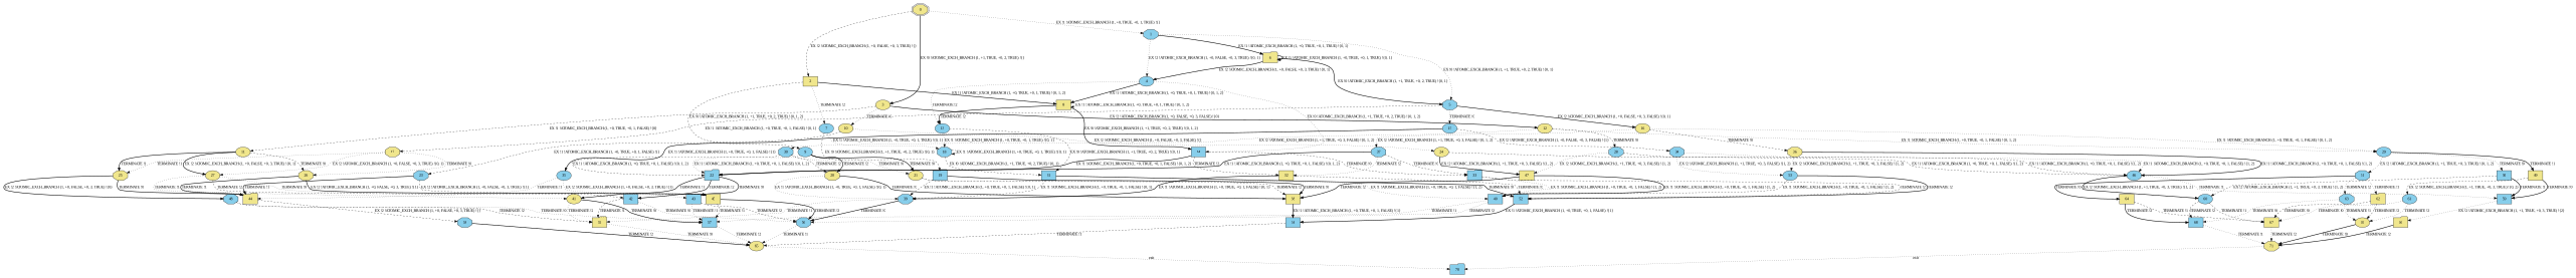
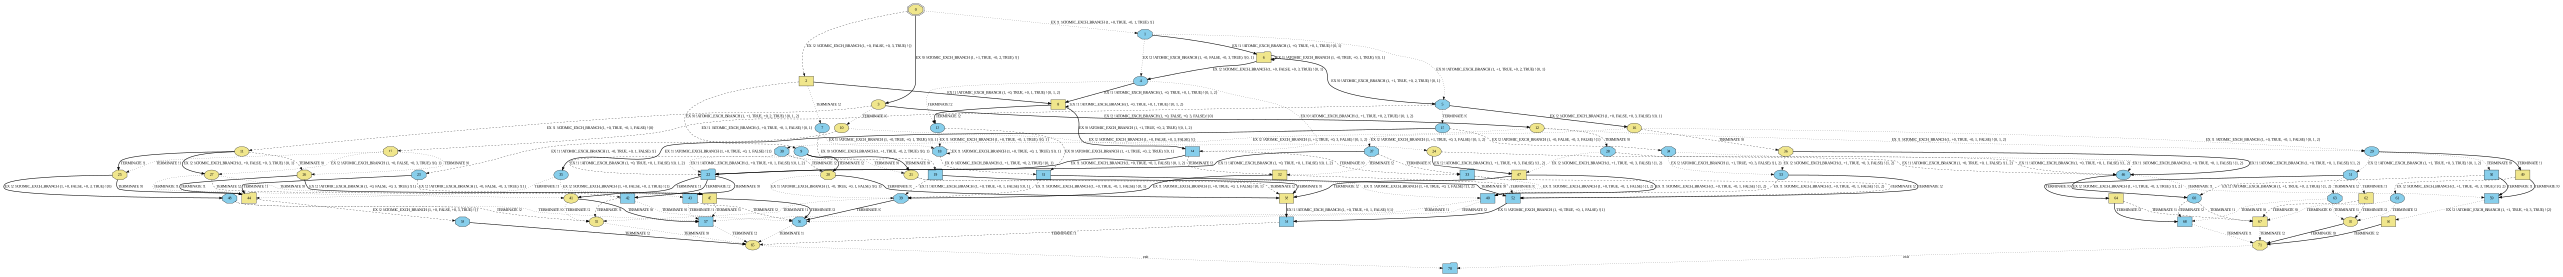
  digraph {
    fontname="Liberation Serif"
    node [fillcolor=skyblue fontname="Liberation Serif" shape=ellipse style=filled]
    edge [fontname="Liberation Serif" style=dotted]
    0 [fillcolor=khaki peripheries=2 shape=octagon]
    1 [shape=octagon]
    2 [fillcolor=khaki shape=box]
    3 [fillcolor=khaki]
    4
    5 [shape=octagon]
    6 [fillcolor=khaki shape=folder]
    7
    8 [fillcolor=khaki shape=box]
    9
    10 [fillcolor=khaki]
    11 [fillcolor=khaki]
    12 [fillcolor=khaki]
    13
    14 [shape=box]
    15
    16 [fillcolor=khaki]
    17 [fillcolor=khaki shape=octagon]
    18 [shape=octagon]
    19 [shape=folder]
    20 [fillcolor=khaki shape=octagon]
    21 [fillcolor=khaki]
    22 [shape=folder]
    23 [shape=octagon]
    24 [fillcolor=khaki]
    25 [fillcolor=khaki shape=octagon]
    26 [fillcolor=khaki shape=octagon]
    27 [fillcolor=khaki]
    28 [shape=octagon]
    29
    30 [shape=octagon]
    31 [shape=box]
    32 [fillcolor=khaki shape=box]
    33 [shape=folder]
    34 [shape=octagon]
    35
    36 [fillcolor=khaki shape=octagon]
    37 [shape=octagon]
    38 [fillcolor=khaki shape=box]
    39 [shape=octagon]
    40 [shape=box]
    41 [fillcolor=khaki]
    42 [shape=box]
    43 [shape=box]
    44 [fillcolor=khaki shape=folder]
    45 [fillcolor=khaki shape=box]
    46
    47 [fillcolor=khaki shape=box]
    48 [shape=octagon]
    49 [fillcolor=khaki shape=box]
    50 [shape=box]
    51 [shape=octagon]
    52 [shape=box]
    53
    54 [shape=box]
-   55 [fillcolor=khaki shape=folder]
+   55 [fillcolor=khaki]
    56 [shape=octagon]
    57 [shape=box]
    58 [shape=octagon]
    59 [shape=box]
    60
    61
    62 [fillcolor=khaki shape=folder]
    63 [shape=octagon]
    64 [fillcolor=khaki shape=box]
    65 [fillcolor=khaki]
    66 [fillcolor=khaki shape=folder]
    67 [fillcolor=khaki shape=box]
    68 [shape=box]
    69 [fillcolor=khaki]
    70 [shape=folder]
    71 [fillcolor=khaki shape=octagon]
    0 -> 1 [label="EX !1 !ATOMIC_EXCH_BRANCH (1, +0, TRUE, +0, 1, TRUE) !{}"]
    0 -> 2 [label="EX !2 !ATOMIC_EXCH_BRANCH (1, +0, FALSE, +0, 3, TRUE) !{}" style=dashed]
    0 -> 3 [label="EX !0 !ATOMIC_EXCH_BRANCH (1, +1, TRUE, +0, 2, TRUE) !{}" style=bold]
    1 -> 4 [label="EX !2 !ATOMIC_EXCH_BRANCH (1, +0, FALSE, +0, 3, TRUE) !{0, 1}"]
    1 -> 5 [label="EX !0 !ATOMIC_EXCH_BRANCH (1, +1, TRUE, +0, 2, TRUE) !{0, 1}"]
    1 -> 6 [label="EX !1 !ATOMIC_EXCH_BRANCH (1, +0, TRUE, +0, 1, TRUE) !{0, 1}" style=bold]
    2 -> 7 [label="TERMINATE !2"]
    2 -> 8 [label="EX !1 !ATOMIC_EXCH_BRANCH (1, +0, TRUE, +0, 1, TRUE) !{0, 1, 2}" style=bold]
    2 -> 9 [label="EX !0 !ATOMIC_EXCH_BRANCH (1, +1, TRUE, +0, 2, TRUE) !{0, 1, 2}" style=dashed]
    3 -> 10 [label="TERMINATE !0"]
    3 -> 11 [label="EX !1 !ATOMIC_EXCH_BRANCH (1, +0, TRUE, +0, 1, FALSE) !{0}" style=dashed]
    3 -> 12 [label="EX !2 !ATOMIC_EXCH_BRANCH (1, +0, FALSE, +0, 3, FALSE) !{0}" style=bold]
    4 -> 8 [label="EX !1 !ATOMIC_EXCH_BRANCH (1, +0, TRUE, +0, 1, TRUE) !{0, 1, 2}" style=bold]
    4 -> 13 [label="TERMINATE !2"]
    4 -> 14 [label="EX !0 !ATOMIC_EXCH_BRANCH (1, +1, TRUE, +0, 2, TRUE) !{0, 1, 2}"]
    5 -> 15 [label="TERMINATE !0"]
    5 -> 16 [label="EX !2 !ATOMIC_EXCH_BRANCH (1, +0, FALSE, +0, 3, FALSE) !{0, 1}" style=bold]
    5 -> 17 [label="EX !1 !ATOMIC_EXCH_BRANCH (1, +0, TRUE, +0, 1, FALSE) !{0, 1}" style=dashed]
    6 -> 4 [label="EX !2 !ATOMIC_EXCH_BRANCH (1, +0, FALSE, +0, 3, TRUE) !{0, 1}" style=bold]
    6 -> 5 [label="EX !0 !ATOMIC_EXCH_BRANCH (1, +1, TRUE, +0, 2, TRUE) !{0, 1}" style=bold]
    6 -> 6 [label="EX !1 !ATOMIC_EXCH_BRANCH (1, +0, TRUE, +0, 1, TRUE) !{0, 1}" style=bold]
    7 -> 18 [label="EX !1 !ATOMIC_EXCH_BRANCH (1, +0, TRUE, +0, 1, TRUE) !{0, 1}"]
    7 -> 19 [label="EX !0 !ATOMIC_EXCH_BRANCH (1, +1, TRUE, +0, 2, TRUE) !{0, 1}" style=dashed]
    8 -> 8 [label="EX !1 !ATOMIC_EXCH_BRANCH (1, +0, TRUE, +0, 1, TRUE) !{0, 1, 2}"]
    8 -> 13 [label="TERMINATE !2" style=bold]
    8 -> 14 [label="EX !0 !ATOMIC_EXCH_BRANCH (1, +1, TRUE, +0, 2, TRUE) !{0, 1, 2}" style=bold]
    9 -> 20 [label="TERMINATE !2" style=bold]
    9 -> 21 [label="TERMINATE !0" style=bold]
    9 -> 22 [label="EX !1 !ATOMIC_EXCH_BRANCH (1, +0, TRUE, +0, 1, FALSE) !{0, 1, 2}"]
    10 -> 23 [label="EX !1 !ATOMIC_EXCH_BRANCH (1, +0, TRUE, +0, 1, FALSE) !{}" style=dashed]
    10 -> 24 [label="EX !2 !ATOMIC_EXCH_BRANCH (1, +0, FALSE, +0, 3, FALSE) !{}"]
    11 -> 25 [label="TERMINATE !1" style=bold]
    11 -> 26 [label="TERMINATE !0" style=dashed]
    11 -> 27 [label="EX !2 !ATOMIC_EXCH_BRANCH (1, +0, FALSE, +0, 3, TRUE) !{0, 1}" style=bold]
    12 -> 28 [label="TERMINATE !0" style=dashed]
    12 -> 29 [label="EX !1 !ATOMIC_EXCH_BRANCH (1, +0, TRUE, +0, 1, FALSE) !{0, 1, 2}"]
    12 -> 30 [label="EX !2 !ATOMIC_EXCH_BRANCH (1, +1, TRUE, +0, 3, FALSE) !{0, 1, 2}"]
    13 -> 18 [label="EX !1 !ATOMIC_EXCH_BRANCH (1, +0, TRUE, +0, 1, TRUE) !{0, 1}"]
    13 -> 31 [label="EX !0 !ATOMIC_EXCH_BRANCH (1, +1, TRUE, +0, 2, TRUE) !{0, 1}" style=dashed]
    14 -> 22 [label="EX !1 !ATOMIC_EXCH_BRANCH (1, +0, TRUE, +0, 1, FALSE) !{0, 1, 2}" style=bold]
    14 -> 32 [label="TERMINATE !2" style=dashed]
    14 -> 33 [label="TERMINATE !0" style=dashed]
    15 -> 34 [label="EX !2 !ATOMIC_EXCH_BRANCH (1, +0, FALSE, +0, 3, FALSE) !{1}" style=dashed]
    15 -> 35 [label="EX !1 !ATOMIC_EXCH_BRANCH (1, +0, TRUE, +0, 1, FALSE) !{1}" style=bold]
    16 -> 29 [label="EX !1 !ATOMIC_EXCH_BRANCH (1, +0, TRUE, +0, 1, FALSE) !{0, 1, 2}"]
    16 -> 36 [label="TERMINATE !0" style=dashed]
    16 -> 37 [label="EX !2 !ATOMIC_EXCH_BRANCH (1, +1, TRUE, +0, 3, FALSE) !{0, 1, 2}"]
    17 -> 25 [label="TERMINATE !1"]
    17 -> 26 [label="TERMINATE !0"]
    17 -> 27 [label="EX !2 !ATOMIC_EXCH_BRANCH (1, +0, FALSE, +0, 3, TRUE) !{0, 1}"]
    18 -> 18 [label="EX !1 !ATOMIC_EXCH_BRANCH (1, +0, TRUE, +0, 1, TRUE) !{0, 1}" style=dashed]
    18 -> 31 [label="EX !0 !ATOMIC_EXCH_BRANCH (1, +1, TRUE, +0, 2, TRUE) !{0, 1}" style=dashed]
    19 -> 38 [label="TERMINATE !0" style=bold]
    19 -> 39 [label="EX !1 !ATOMIC_EXCH_BRANCH (1, +0, TRUE, +0, 1, FALSE) !{0, 1}" style=dashed]
    20 -> 38 [label="TERMINATE !0" style=bold]
    20 -> 39 [label="EX !1 !ATOMIC_EXCH_BRANCH (1, +0, TRUE, +0, 1, FALSE) !{0, 1}"]
    21 -> 38 [label="TERMINATE !2" style=dashed]
    21 -> 40 [label="EX !1 !ATOMIC_EXCH_BRANCH (1, +0, TRUE, +0, 1, FALSE) !{1, 2}"]
    22 -> 41 [label="TERMINATE !1" style=bold]
    22 -> 42 [label="TERMINATE !2" style=bold]
    22 -> 43 [label="TERMINATE !0" style=bold]
    23 -> 44 [label="TERMINATE !1" style=bold]
    23 -> 45 [label="EX !2 !ATOMIC_EXCH_BRANCH (1, +0, FALSE, +0, 3, TRUE) !{1}" style=dashed]
    24 -> 46 [label="EX !1 !ATOMIC_EXCH_BRANCH (1, +0, TRUE, +0, 1, FALSE) !{1, 2}" style=dashed]
    24 -> 47 [label="EX !2 !ATOMIC_EXCH_BRANCH (1, +1, TRUE, +0, 3, FALSE) !{1, 2}" style=bold]
    25 -> 44 [label="TERMINATE !0" style=bold]
    25 -> 48 [label="EX !2 !ATOMIC_EXCH_BRANCH (1, +0, FALSE, +0, 3, TRUE) !{0}" style=bold]
    26 -> 44 [label="TERMINATE !1" style=bold]
    26 -> 45 [label="EX !2 !ATOMIC_EXCH_BRANCH (1, +0, FALSE, +0, 3, TRUE) !{1}" style=bold]
    27 -> 41 [label="TERMINATE !1"]
    27 -> 42 [label="TERMINATE !2" style=dashed]
    27 -> 43 [label="TERMINATE !0"]
    28 -> 46 [label="EX !1 !ATOMIC_EXCH_BRANCH (1, +0, TRUE, +0, 1, FALSE) !{1, 2}" style=dashed]
    28 -> 47 [label="EX !2 !ATOMIC_EXCH_BRANCH (1, +1, TRUE, +0, 3, FALSE) !{1, 2}"]
    29 -> 49 [label="TERMINATE !1" style=bold]
    29 -> 50 [label="TERMINATE !0"]
    29 -> 51 [label="EX !2 !ATOMIC_EXCH_BRANCH (1, +1, TRUE, +0, 3, TRUE) !{0, 1, 2}"]
    30 -> 20 [label="TERMINATE !2" style=dashed]
    30 -> 21 [label="TERMINATE !0"]
    30 -> 22 [label="EX !1 !ATOMIC_EXCH_BRANCH (1, +0, TRUE, +0, 1, FALSE) !{0, 1, 2}" style=dashed]
    31 -> 39 [label="EX !1 !ATOMIC_EXCH_BRANCH (1, +0, TRUE, +0, 1, FALSE) !{0, 1}" style=dashed]
    31 -> 52 [label="TERMINATE !0" style=bold]
    32 -> 39 [label="EX !1 !ATOMIC_EXCH_BRANCH (1, +0, TRUE, +0, 1, FALSE) !{0, 1}" style=bold]
    32 -> 52 [label="TERMINATE !0" style=dashed]
    33 -> 40 [label="EX !1 !ATOMIC_EXCH_BRANCH (1, +0, TRUE, +0, 1, FALSE) !{1, 2}"]
    33 -> 52 [label="TERMINATE !2" style=dashed]
    34 -> 46 [label="EX !1 !ATOMIC_EXCH_BRANCH (1, +0, TRUE, +0, 1, FALSE) !{1, 2}"]
    34 -> 53 [label="EX !2 !ATOMIC_EXCH_BRANCH (1, +1, TRUE, +0, 3, FALSE) !{1, 2}"]
    35 -> 44 [label="TERMINATE !1"]
    35 -> 45 [label="EX !2 !ATOMIC_EXCH_BRANCH (1, +0, FALSE, +0, 3, TRUE) !{1}"]
    36 -> 46 [label="EX !1 !ATOMIC_EXCH_BRANCH (1, +0, TRUE, +0, 1, FALSE) !{1, 2}" style=bold]
    36 -> 53 [label="EX !2 !ATOMIC_EXCH_BRANCH (1, +1, TRUE, +0, 3, FALSE) !{1, 2}"]
    37 -> 22 [label="EX !1 !ATOMIC_EXCH_BRANCH (1, +0, TRUE, +0, 1, FALSE) !{0, 1, 2}" style=bold]
    37 -> 32 [label="TERMINATE !2"]
    37 -> 33 [label="TERMINATE !0" style=dashed]
    38 -> 54 [label="EX !1 !ATOMIC_EXCH_BRANCH (1, +0, TRUE, +0, 1, FALSE) !{1}" style=bold]
    39 -> 55 [label="TERMINATE !1"]
    39 -> 56 [label="TERMINATE !0" style=bold]
    40 -> 56 [label="TERMINATE !2"]
    40 -> 57 [label="TERMINATE !1"]
    41 -> 55 [label="TERMINATE !2"]
    41 -> 57 [label="TERMINATE !0" style=bold]
    42 -> 55 [label="TERMINATE !1" style=dashed]
    42 -> 56 [label="TERMINATE !0"]
    43 -> 56 [label="TERMINATE !2" style=dashed]
    43 -> 57 [label="TERMINATE !1"]
    44 -> 58 [label="EX !2 !ATOMIC_EXCH_BRANCH (1, +0, FALSE, +0, 3, TRUE) !{}" style=dashed]
    45 -> 56 [label="TERMINATE !2" style=bold]
    45 -> 57 [label="TERMINATE !1" style=dashed]
    46 -> 59 [label="TERMINATE !1"]
    46 -> 60 [label="EX !2 !ATOMIC_EXCH_BRANCH (1, +1, TRUE, +0, 3, TRUE) !{1, 2}" style=bold]
    47 -> 38 [label="TERMINATE !2" style=bold]
    47 -> 40 [label="EX !1 !ATOMIC_EXCH_BRANCH (1, +0, TRUE, +0, 1, FALSE) !{1, 2}" style=bold]
    48 -> 55 [label="TERMINATE !2" style=dashed]
    48 -> 57 [label="TERMINATE !0"]
    49 -> 59 [label="TERMINATE !0" style=bold]
    49 -> 61 [label="EX !2 !ATOMIC_EXCH_BRANCH (1, +1, TRUE, +0, 3, TRUE) !{0, 2}" style=dashed]
    50 -> 59 [label="TERMINATE !1" style=bold]
    50 -> 60 [label="EX !2 !ATOMIC_EXCH_BRANCH (1, +1, TRUE, +0, 3, TRUE) !{1, 2}" style=dashed]
    51 -> 62 [label="TERMINATE !1"]
    51 -> 63 [label="TERMINATE !2"]
    51 -> 64 [label="TERMINATE !0" style=bold]
    52 -> 54 [label="EX !1 !ATOMIC_EXCH_BRANCH (1, +0, TRUE, +0, 1, FALSE) !{1}" style=bold]
    53 -> 40 [label="EX !1 !ATOMIC_EXCH_BRANCH (1, +0, TRUE, +0, 1, FALSE) !{1, 2}" style=dashed]
    53 -> 52 [label="TERMINATE !2" style=bold]
    54 -> 65 [label="TERMINATE !1" style=dashed]
    55 -> 65 [label="TERMINATE !0"]
    56 -> 65 [label="TERMINATE !1"]
    57 -> 65 [label="TERMINATE !2"]
    58 -> 65 [label="TERMINATE !2" style=bold]
    59 -> 66 [label="EX !2 !ATOMIC_EXCH_BRANCH (1, +1, TRUE, +0, 3, TRUE) !{2}"]
    60 -> 67 [label="TERMINATE !1" style=dashed]
    60 -> 68 [label="TERMINATE !2" style=dashed]
    61 -> 67 [label="TERMINATE !0"]
    61 -> 69 [label="TERMINATE !2"]
    62 -> 67 [label="TERMINATE !0" style=dashed]
    62 -> 69 [label="TERMINATE !2" style=dashed]
    63 -> 68 [label="TERMINATE !0"]
    63 -> 69 [label="TERMINATE !1"]
    64 -> 67 [label="TERMINATE !1" style=dashed]
    64 -> 68 [label="TERMINATE !2" style=bold]
    65 -> 70 [label=exit]
    66 -> 71 [label="TERMINATE !2" style=bold]
    67 -> 71 [label="TERMINATE !2"]
    68 -> 71 [label="TERMINATE !1"]
    69 -> 71 [label="TERMINATE !0" style=bold]
    71 -> 70 [label=exit]
  }
